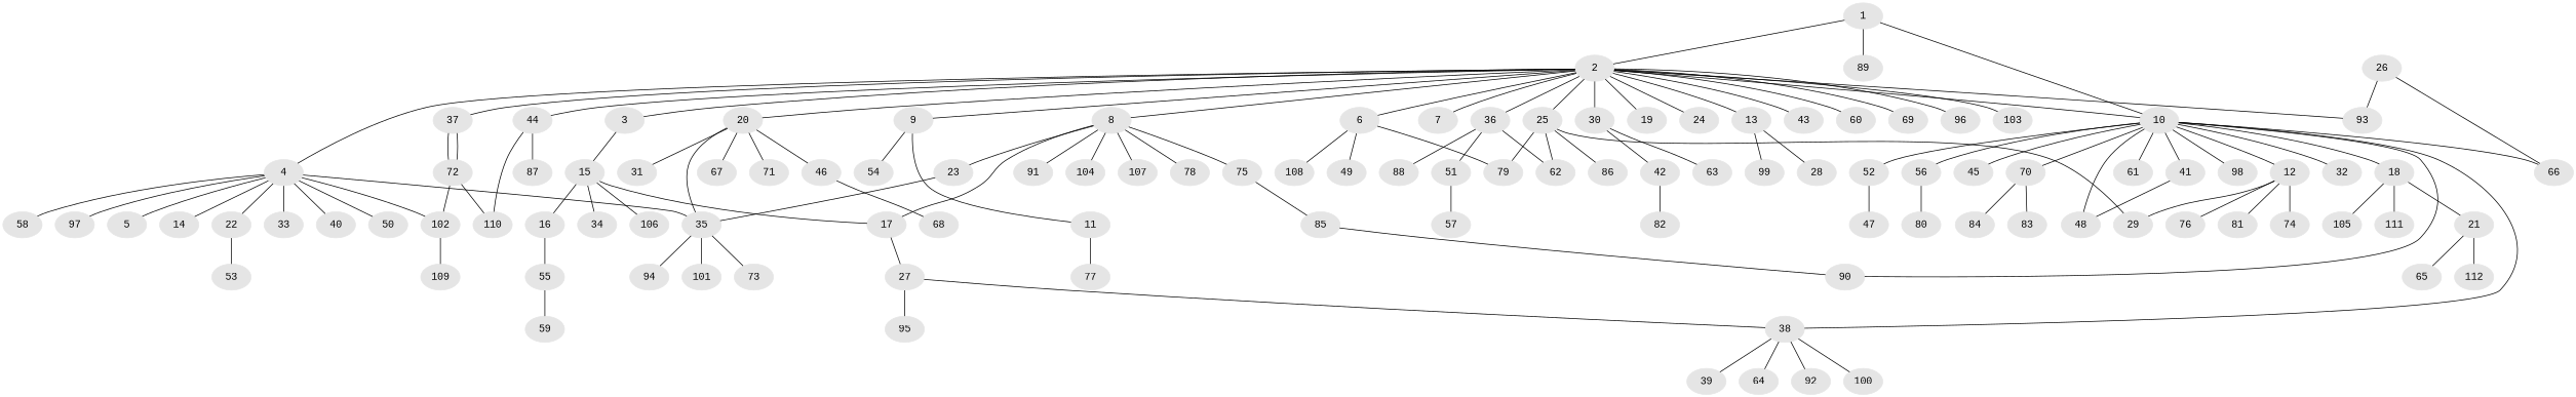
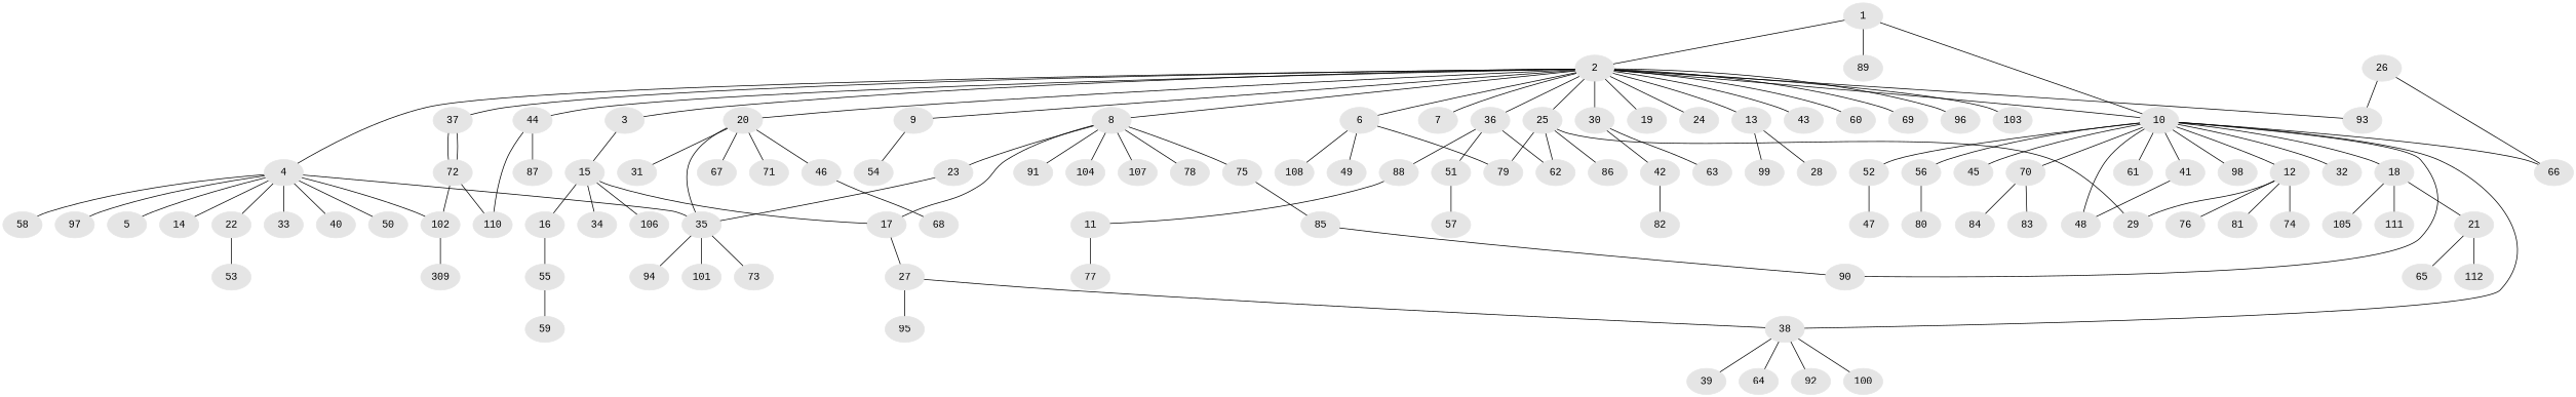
  graph {
    fontname="Liberation Mono"
    node [color=gray90 fontname="Liberation Mono" style=filled]
    edge [fontname="Liberation Mono"]
    1
    2
    10
    89
    3
    4
    6
    7
    8
    9
    13
    19
    20
    24
    25
    30
    36
    37
    43
    44
    60
    69
    93
    96
    103
    12
    18
    32
    38
    41
    45
    48
    52
    56
    61
    66
    70
    90
    98
    15
    5
    14
    22
    33
    35
    40
    50
    58
    97
    102
    49
    79
    108
    17
    23
    75
    78
    91
    104
    107
    11
    54
    28
    99
    31
    46
    67
    71
    29
    62
    86
    42
    63
    51
    88
    72
    87
    110
    16
    34
    106
    53
    73
    94
    101
    27
    26
    85
    77
    74
    76
    81
    21
    105
    111
    39
    64
    92
    100
    47
    80
    83
    84
    55
    59
    95
    65
    112
    68
    82
    57
-   109
+   109 [label=309]
    1 -- 2
    1 -- 10
    1 -- 89
    2 -- 10
    2 -- 3
    2 -- 4
    2 -- 6
    2 -- 7
    2 -- 8
    2 -- 9
    2 -- 13
    2 -- 19
    2 -- 20
    2 -- 24
    2 -- 25
    2 -- 30
    2 -- 36
    2 -- 37
    2 -- 43
    2 -- 44
    2 -- 60
    2 -- 69
    2 -- 93
    2 -- 96
    2 -- 103
    10 -- 12
    10 -- 18
    10 -- 32
    10 -- 38
    10 -- 41
    10 -- 45
    10 -- 48
    10 -- 52
    10 -- 56
    10 -- 61
    10 -- 66
    10 -- 70
    10 -- 90
    10 -- 98
    3 -- 15
    4 -- 5
    4 -- 14
    4 -- 22
    4 -- 33
    4 -- 35
    4 -- 40
    4 -- 50
    4 -- 58
    4 -- 97
    4 -- 102
    6 -- 49
    6 -- 79
    6 -- 108
    8 -- 17
    8 -- 23
    8 -- 75
    8 -- 78
    8 -- 91
    8 -- 104
    8 -- 107
-   9 -- 11
+   88 -- 11
    9 -- 54
    13 -- 28
    13 -- 99
    20 -- 35
    20 -- 31
    20 -- 46
    20 -- 67
    20 -- 71
    25 -- 79
    25 -- 29
    25 -- 62
    25 -- 86
    30 -- 42
    30 -- 63
    36 -- 62
    36 -- 51
    36 -- 88
    37 -- 72
    37 -- 72
    44 -- 87
    44 -- 110
    12 -- 29
    12 -- 74
    12 -- 76
    12 -- 81
    18 -- 21
    18 -- 105
    18 -- 111
    38 -- 39
    38 -- 64
    38 -- 92
    38 -- 100
    41 -- 48
    52 -- 47
    56 -- 80
    70 -- 83
    70 -- 84
    15 -- 17
    15 -- 16
    15 -- 34
    15 -- 106
    22 -- 53
    35 -- 73
    35 -- 94
    35 -- 101
    102 -- 109
    17 -- 27
    23 -- 35
    75 -- 85
    11 -- 77
    46 -- 68
    42 -- 82
    51 -- 57
    72 -- 102
    72 -- 110
    16 -- 55
    27 -- 38
    27 -- 95
    26 -- 93
    26 -- 66
    85 -- 90
    21 -- 65
    21 -- 112
    55 -- 59
  }
